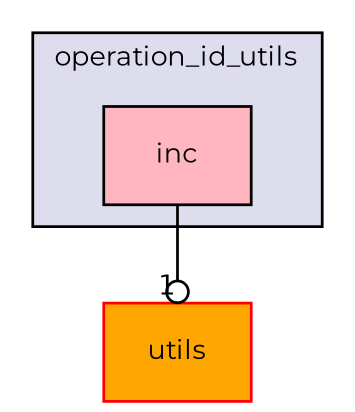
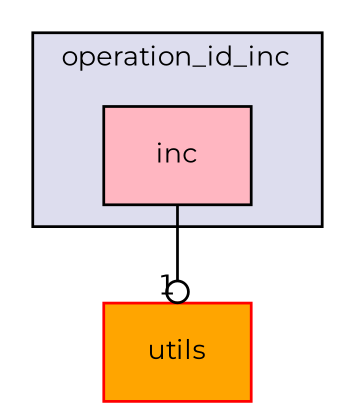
  digraph {
    compound=true
    fontname=Montserrat
    node [fontname=Montserrat fontsize=10 shape=box style=filled]
    n1 [fillcolor=lightpink label=inc pencolor=black]
    n2 [color=red fillcolor=orange label=utils]
    subgraph cluster_1 {
      bgcolor="#ddddee"
      fontsize=10
-     label=operation_id_utils
+     label=operation_id_inc
      pencolor=black
      n1
    }
    n1 -> n2 [headlabel=1 labeldistance=1.5 labelfontname=Helvetica labelfontsize=10 arrowhead=odot fontname=Montserrat]
  }
